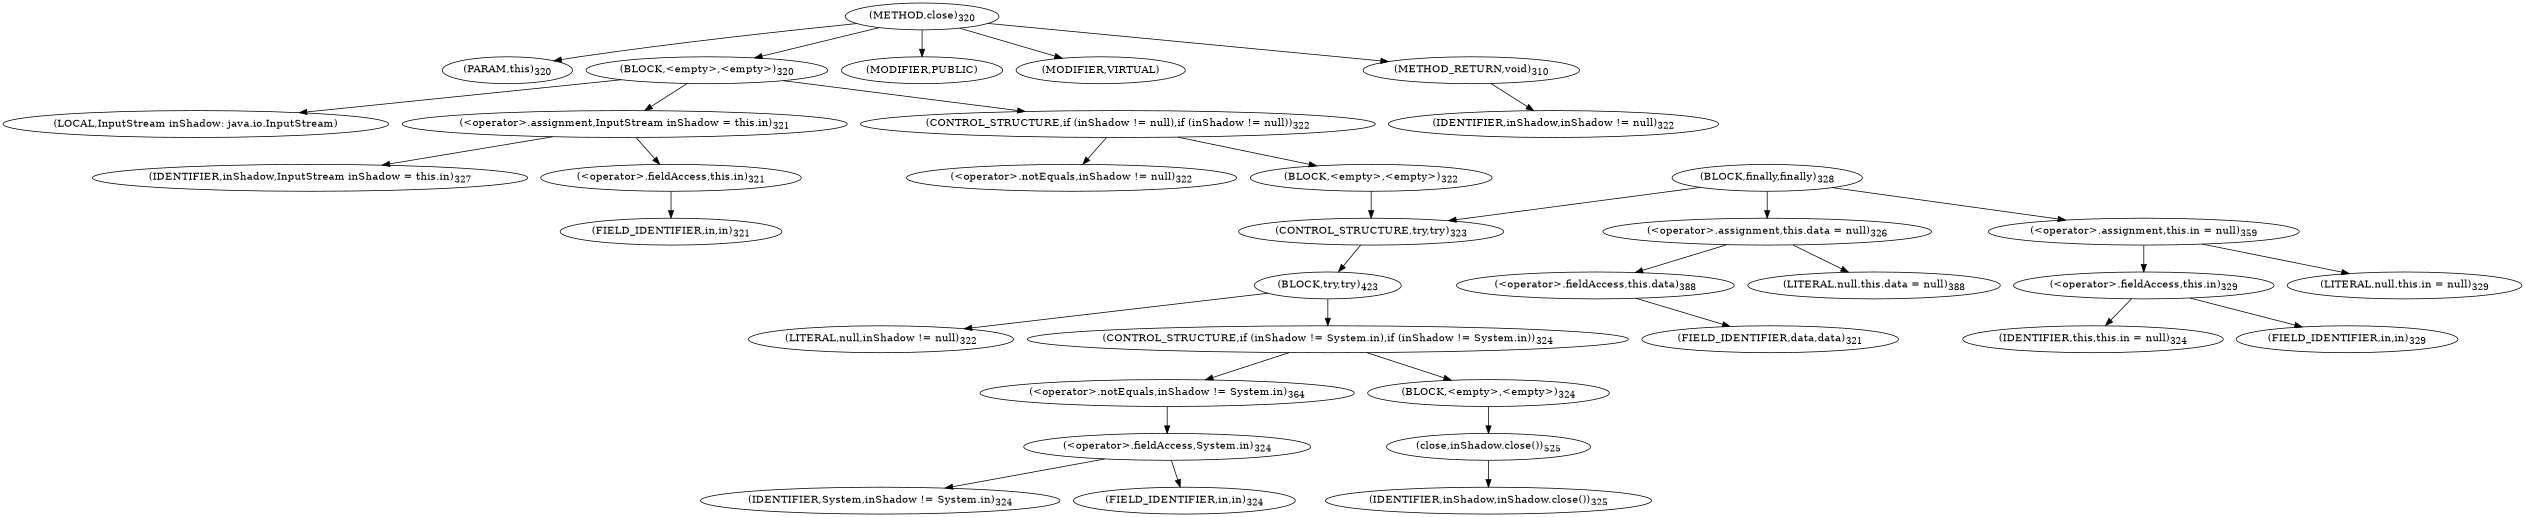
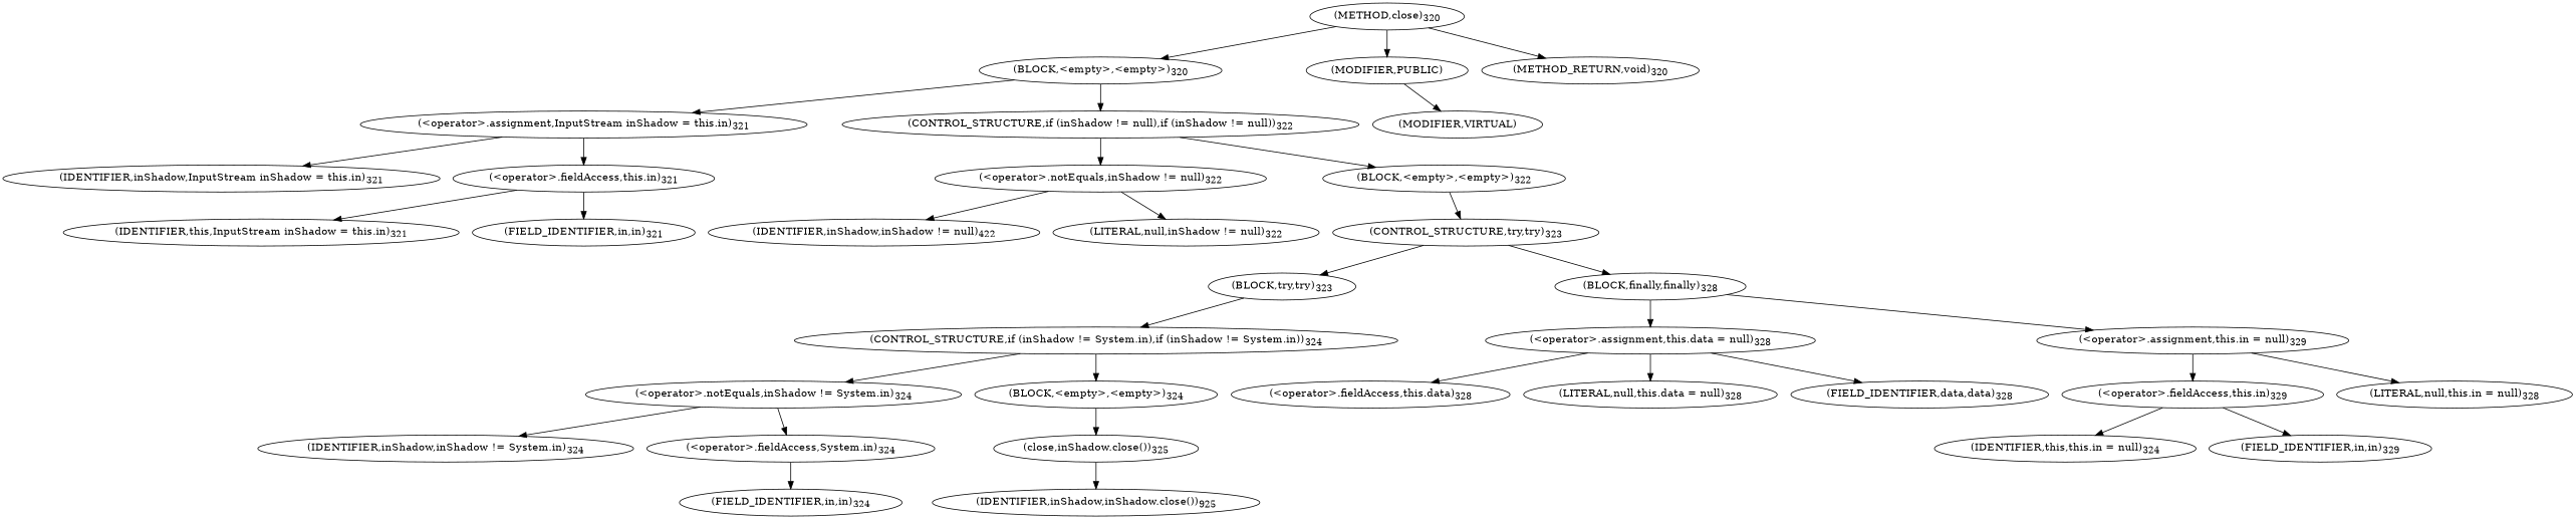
  digraph {
    n1 [label=<(METHOD,close)<SUB>320</SUB>>]
-   n2 [label=<(PARAM,this)<SUB>320</SUB>>]
    n3 [label=<(BLOCK,&lt;empty&gt;,&lt;empty&gt;)<SUB>320</SUB>>]
    n4 [label=<(MODIFIER,PUBLIC)>]
    n5 [label=<(MODIFIER,VIRTUAL)>]
-   n6 [label=<(METHOD_RETURN,void)<SUB>310</SUB>>]
-   n7 [label=<(LOCAL,InputStream inShadow: java.io.InputStream)>]
+   n6 [label=<(METHOD_RETURN,void)<SUB>320</SUB>>]
    n8 [label=<(&lt;operator&gt;.assignment,InputStream inShadow = this.in)<SUB>321</SUB>>]
    n9 [label=<(CONTROL_STRUCTURE,if (inShadow != null),if (inShadow != null))<SUB>322</SUB>>]
-   n10 [label=<(IDENTIFIER,inShadow,InputStream inShadow = this.in)<SUB>327</SUB>>]
+   n10 [label=<(IDENTIFIER,inShadow,InputStream inShadow = this.in)<SUB>321</SUB>>]
    n11 [label=<(&lt;operator&gt;.fieldAccess,this.in)<SUB>321</SUB>>]
    n12 [label=<(&lt;operator&gt;.notEquals,inShadow != null)<SUB>322</SUB>>]
    n13 [label=<(BLOCK,&lt;empty&gt;,&lt;empty&gt;)<SUB>322</SUB>>]
+   n14 [label=<(IDENTIFIER,this,InputStream inShadow = this.in)<SUB>321</SUB>>]
    n15 [label=<(FIELD_IDENTIFIER,in,in)<SUB>321</SUB>>]
-   n16 [label=<(IDENTIFIER,inShadow,inShadow != null)<SUB>322</SUB>>]
+   n16 [label=<(IDENTIFIER,inShadow,inShadow != null)<SUB>422</SUB>>]
    n17 [label=<(LITERAL,null,inShadow != null)<SUB>322</SUB>>]
    n18 [label=<(CONTROL_STRUCTURE,try,try)<SUB>323</SUB>>]
-   n19 [label=<(BLOCK,try,try)<SUB>423</SUB>>]
+   n19 [label=<(BLOCK,try,try)<SUB>323</SUB>>]
    n20 [label=<(BLOCK,finally,finally)<SUB>328</SUB>>]
    n21 [label=<(CONTROL_STRUCTURE,if (inShadow != System.in),if (inShadow != System.in))<SUB>324</SUB>>]
-   n22 [label=<(&lt;operator&gt;.assignment,this.data = null)<SUB>326</SUB>>]
-   n23 [label=<(&lt;operator&gt;.assignment,this.in = null)<SUB>359</SUB>>]
-   n24 [label=<(&lt;operator&gt;.notEquals,inShadow != System.in)<SUB>364</SUB>>]
+   n22 [label=<(&lt;operator&gt;.assignment,this.data = null)<SUB>328</SUB>>]
+   n23 [label=<(&lt;operator&gt;.assignment,this.in = null)<SUB>329</SUB>>]
+   n24 [label=<(&lt;operator&gt;.notEquals,inShadow != System.in)<SUB>324</SUB>>]
    n25 [label=<(BLOCK,&lt;empty&gt;,&lt;empty&gt;)<SUB>324</SUB>>]
+   n26 [label=<(IDENTIFIER,inShadow,inShadow != System.in)<SUB>324</SUB>>]
    n27 [label=<(&lt;operator&gt;.fieldAccess,System.in)<SUB>324</SUB>>]
-   n28 [label=<(close,inShadow.close())<SUB>525</SUB>>]
-   n29 [label=<(IDENTIFIER,System,inShadow != System.in)<SUB>324</SUB>>]
+   n28 [label=<(close,inShadow.close())<SUB>325</SUB>>]
    n30 [label=<(FIELD_IDENTIFIER,in,in)<SUB>324</SUB>>]
-   n31 [label=<(IDENTIFIER,inShadow,inShadow.close())<SUB>325</SUB>>]
-   n32 [label=<(&lt;operator&gt;.fieldAccess,this.data)<SUB>388</SUB>>]
-   n33 [label=<(LITERAL,null,this.data = null)<SUB>388</SUB>>]
+   n31 [label=<(IDENTIFIER,inShadow,inShadow.close())<SUB>925</SUB>>]
+   n32 [label=<(&lt;operator&gt;.fieldAccess,this.data)<SUB>328</SUB>>]
+   n33 [label=<(LITERAL,null,this.data = null)<SUB>328</SUB>>]
    n34 [label=<(&lt;operator&gt;.fieldAccess,this.in)<SUB>329</SUB>>]
-   n35 [label=<(LITERAL,null,this.in = null)<SUB>329</SUB>>]
-   n36 [label=<(FIELD_IDENTIFIER,data,data)<SUB>321</SUB>>]
+   n35 [label=<(LITERAL,null,this.in = null)<SUB>328</SUB>>]
+   n36 [label=<(FIELD_IDENTIFIER,data,data)<SUB>328</SUB>>]
    n37 [label=<(IDENTIFIER,this,this.in = null)<SUB>324</SUB>>]
    n38 [label=<(FIELD_IDENTIFIER,in,in)<SUB>329</SUB>>]
-   n1 -> n2
    n1 -> n3
    n1 -> n4
-   n1 -> n5
+   n4 -> n5
    n1 -> n6
-   n3 -> n7
    n3 -> n8
    n3 -> n9
    n8 -> n10
    n8 -> n11
    n9 -> n12
    n9 -> n13
+   n11 -> n14
    n11 -> n15
-   n6 -> n16
-   n19 -> n17
+   n12 -> n16
+   n12 -> n17
    n13 -> n18
    n18 -> n19
-   n20 -> n18
+   n18 -> n20
    n19 -> n21
    n20 -> n22
    n20 -> n23
    n21 -> n24
    n21 -> n25
    n22 -> n32
    n22 -> n33
    n23 -> n34
    n23 -> n35
+   n24 -> n26
    n24 -> n27
    n25 -> n28
-   n27 -> n29
    n27 -> n30
    n28 -> n31
-   n32 -> n36
+   n22 -> n36
    n34 -> n37
    n34 -> n38
  }
